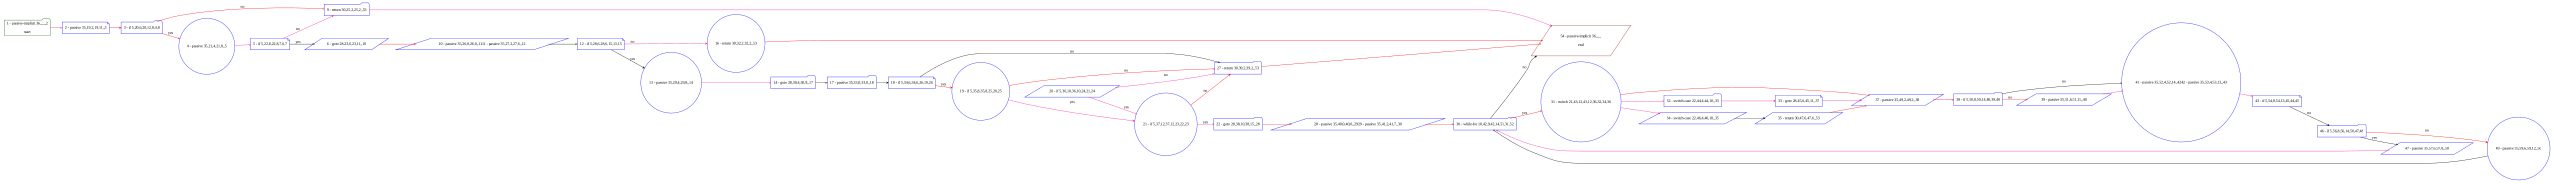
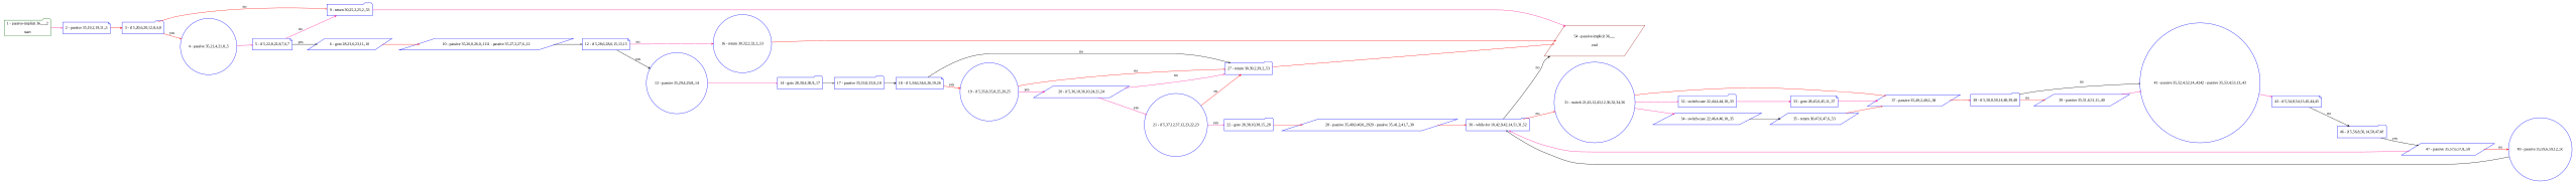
  digraph {
    bgcolor=white
    compound=true
    fillcolor="#FFFFCC"
    fontname="Liberation Serif"
    fontsize=12
    pack=true
    packmode=clust
    rankdir=LR
    style="rounded,filled"
    node [color="#0000ff" compound=true fillcolor="#ffffff" fixedsize=false fontname="Liberation Serif" fontsize=12 node_initialized=no shape=folder style=filled]
    edge [arrowhead=onormal arrowsize=0.5 arrowtail=none color=red compound=true dir=forward fontcolor=black fontname="Liberation Serif" fontsize=12]
    n1 [label="2 - passive 35,19,2,19,11,,3" shape=note]
    n2 [label="3 - if 5,20,6,20,12,8,4,8"]
    n3 [label="4 - passive 35,21,4,21,8,,5" shape=circle]
    n4 [label="9 - return 30,25,2,25,2,,53"]
    n5 [color="#006400" label="1 - passive-implicit 36,,,,,,2\n\nstart"]
    n6 [label="5 - if 5,22,8,22,8,7,6,7" shape=note]
    n7 [color="#a52a2a" label="54 - passive-implicit 36,,,,,,\n\nend" shape=parallelogram]
    n8 [label="6 - goto 28,23,6,23,11,,10" shape=parallelogram]
    n9 [label="10 - passive 35,26,0,26,0,,1111 - passive 35,27,2,27,6,,12" shape=parallelogram]
    n10 [label="12 - if 5,28,6,28,6,15,13,15" shape=note]
    n11 [label="13 - passive 35,29,4,29,8,,14" shape=circle]
    n12 [label="16 - return 30,32,2,32,2,,53" shape=circle]
    n13 [label="14 - goto 28,30,4,30,9,,17"]
    n14 [label="17 - passive 35,33,0,33,0,,18"]
    n15 [label="18 - if 5,34,6,34,6,26,19,26" shape=note]
    n16 [label="19 - if 5,35,8,35,8,25,20,25" shape=circle]
    n17 [label="27 - return 30,39,2,39,2,,53"]
    n18 [label="20 - if 5,36,10,36,10,24,21,24" shape=parallelogram]
    n19 [label="21 - if 5,37,12,37,12,23,22,23" shape=circle]
    n20 [label="22 - goto 28,38,10,38,15,,28"]
    n21 [label="28 - passive 35,40,0,40,0,,2929 - passive 35,41,2,41,7,,30" shape=parallelogram]
    n22 [label="30 - while-for 10,42,9,42,14,51,31,52"]
    n23 [label="31 - switch 21,43,12,43,12,36,32,34,36" shape=circle]
    n24 [label="32 - switch-case 22,44,4,44,10,,33"]
    n25 [label="34 - switch-case 22,46,4,46,10,,35" shape=parallelogram]
    n26 [label="37 - passive 35,49,2,49,2,,38" shape=parallelogram]
    n27 [label="33 - goto 28,45,6,45,11,,37" shape=note]
    n28 [label="35 - return 30,47,6,47,6,,53" shape=parallelogram]
    n29 [label="38 - if 5,50,8,50,14,40,39,40"]
    n30 [label="39 - passive 35,51,6,51,11,,40" shape=parallelogram]
    n31 [label="41 - passive 35,52,4,52,14,,4242 - passive 35,53,4,53,13,,43" shape=circle]
    n32 [label="43 - if 5,54,8,54,13,45,44,45" shape=note]
    n33 [label="46 - if 5,56,8,56,14,50,47,48"]
    n34 [label="47 - passive 35,57,6,57,8,,50" shape=parallelogram]
    n35 [label="49 - passive 35,59,6,59,12,,50" shape=circle]
    n1 -> n2 [arrowhead=vee]
    n2 -> n3 [label=yes]
    n2 -> n4 [arrowhead=odot label=no]
    n3 -> n6 [arrowhead=odot color=deeppink]
    n4 -> n7 [arrowhead=vee color=deeppink]
    n5 -> n1 [color=deeppink]
    n6 -> n4 [arrowhead=vee color=deeppink label=no]
    n6 -> n8 [color=black label=yes]
    n8 -> n9
    n9 -> n10 [color=black]
    n10 -> n11 [arrowhead=vee color=black label=yes]
    n10 -> n12 [arrowhead=vee color=deeppink label=no]
    n11 -> n13 [arrowhead=odot color=deeppink]
    n12 -> n7
    n13 -> n14 [color=black]
    n14 -> n15 [arrowhead=vee color=black]
    n15 -> n16 [arrowhead=vee label=yes]
    n15 -> n17 [color=black label=no]
    n16 -> n17 [arrowhead=odot label=no]
-   n16 -> n19 [arrowhead=vee color=deeppink label=yes]
+   n16 -> n18 [arrowhead=vee color=deeppink label=yes]
    n17 -> n7 [arrowhead=odot]
    n18 -> n17 [color=deeppink label=no]
    n18 -> n19 [arrowhead=odot color=deeppink label=yes]
    n19 -> n17 [arrowhead=vee label=no]
    n19 -> n20 [arrowhead=odot color=deeppink label=yes]
    n20 -> n21
    n21 -> n22
    n22 -> n7 [arrowhead=vee color=black label=no]
-   n22 -> n23 [label=yes]
+   n22 -> n23 [label=no]
    n23 -> n24 [arrowhead=odot color=deeppink]
    n23 -> n25 [arrowhead=vee color=deeppink]
    n23 -> n26 [arrowhead=odot]
    n24 -> n27 [arrowhead=vee color=deeppink]
    n25 -> n28 [arrowhead=vee color=black]
    n26 -> n29
    n27 -> n26 [arrowhead=vee color=deeppink]
    n28 -> n26 [arrowhead=odot]
    n29 -> n30 [label=no]
    n29 -> n31 [arrowhead=odot color=black label=no]
    n30 -> n31 [arrowhead=odot color=deeppink]
    n31 -> n32 [color=deeppink]
    n32 -> n33 [arrowhead=vee color=black label=no]
    n33 -> n34 [color=black label=yes]
-   n33 -> n35 [arrowhead=vee label=no]
+   n34 -> n35 [arrowhead=vee label=no]
    n34 -> n22 [color=deeppink]
    n35 -> n22 [arrowhead=odot color=black]
  }
